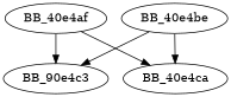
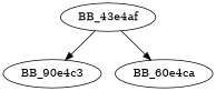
  digraph {
    n1 [label=BB_90e4c3]
-   BB_40e4af
-   BB_40e4ca
-   BB_40e4be
+   BB_40e4af [label=BB_43e4af]
+   BB_40e4ca [label=BB_60e4ca]
    BB_40e4af -> n1
    BB_40e4af -> BB_40e4ca
-   BB_40e4be -> n1
-   BB_40e4be -> BB_40e4ca
  }
